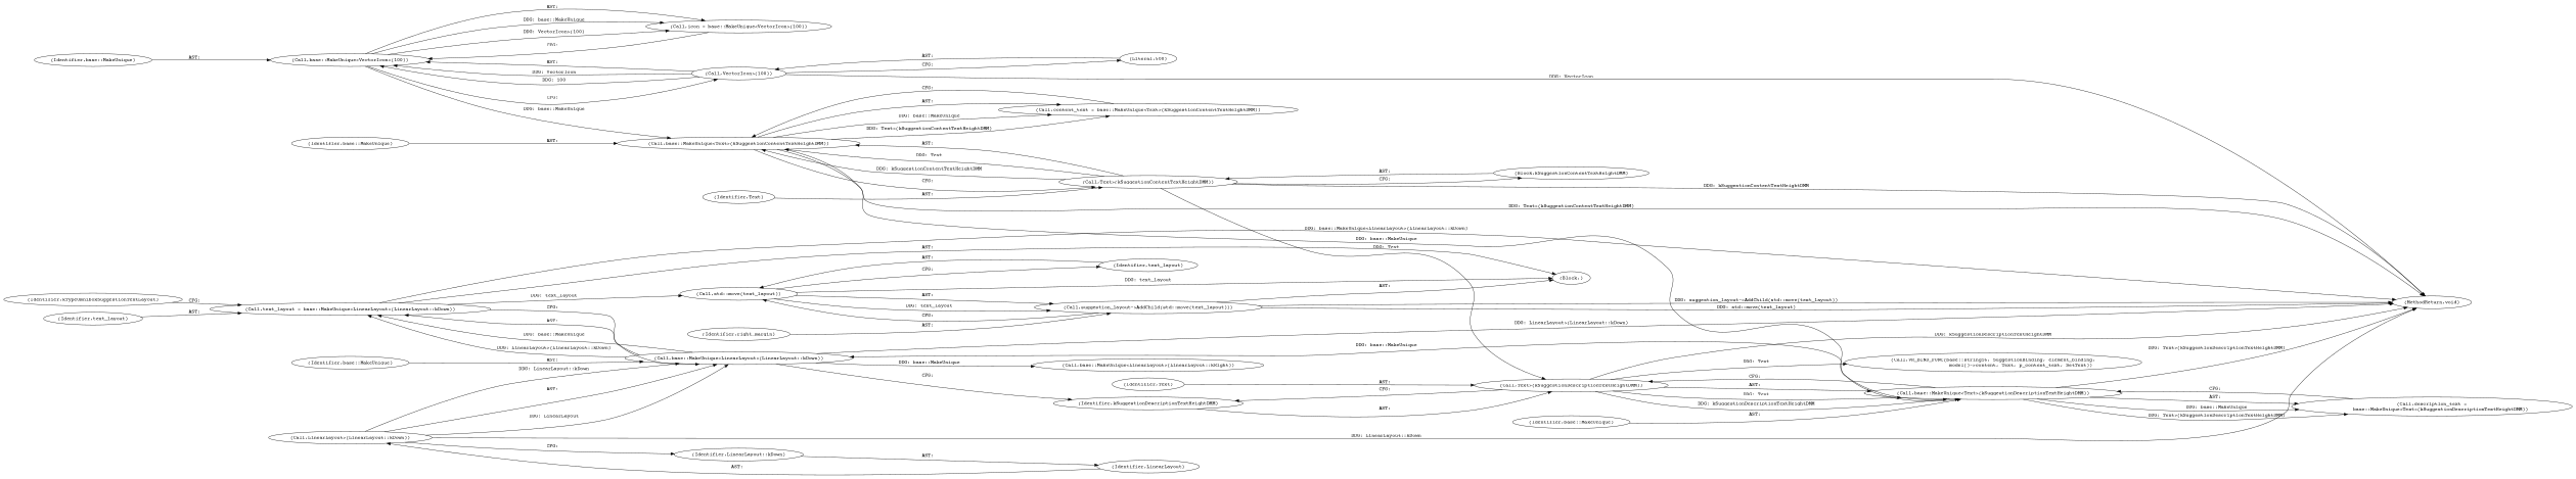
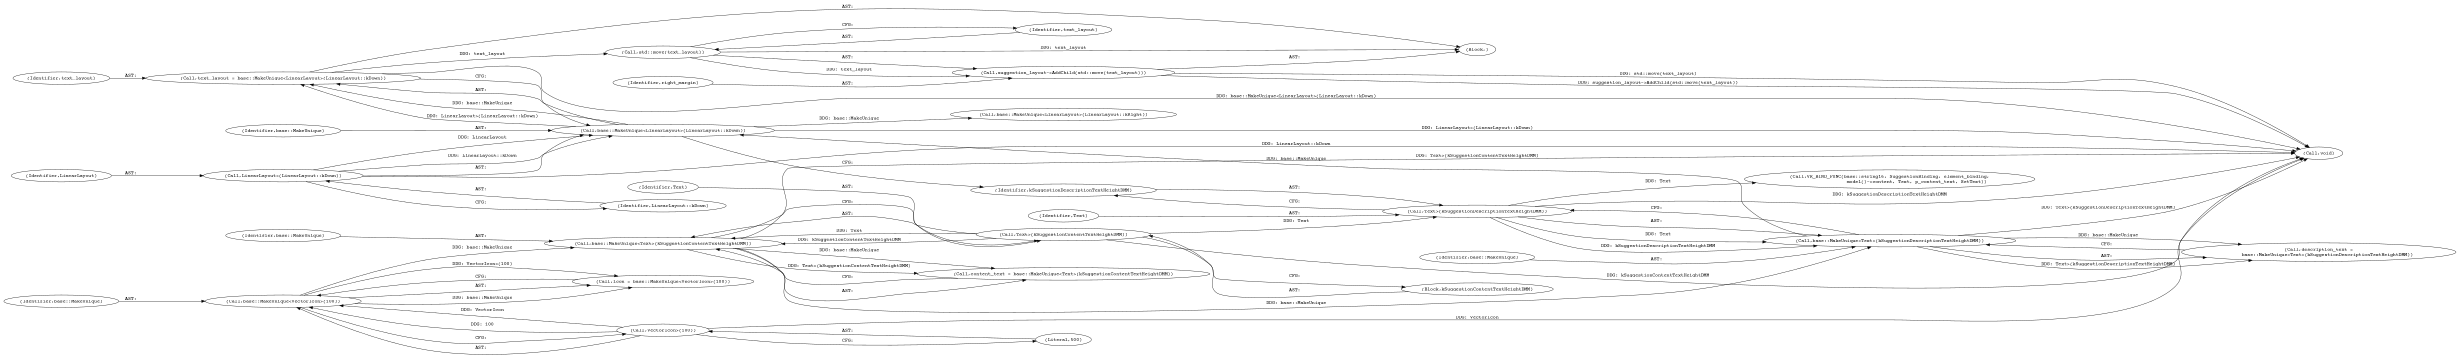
  digraph {
    fontname="Courier Prime"
    rankdir=LR
    node [fontname="Courier Prime"]
    edge [fontname="Courier Prime"]
    n1 [label="(Call,std::move(text_layout))"]
    n2 [label="(Call,suggestion_layout->AddChild(std::move(text_layout)))"]
    n3 [label="(Identifier,text_layout)"]
    n4 [label="(Block,)"]
-   n5 [label="(MethodReturn,void)"]
+   n5 [label="(Call,void)"]
    n6 [label="(Call,text_layout = base::MakeUnique<LinearLayout>(LinearLayout::kDown))"]
    n7 [label="(Call,base::MakeUnique<LinearLayout>(LinearLayout::kDown))"]
    n8 [label="(Call,base::MakeUnique<LinearLayout>(LinearLayout::kRight))"]
    n9 [label="(Identifier,kSuggestionDescriptionTextHeightDMM)"]
    n10 [label="(Call,LinearLayout>(LinearLayout::kDown))"]
    n11 [label="(Identifier,LinearLayout::kDown)"]
    n12 [label="(Call,base::MakeUnique<Text>(kSuggestionDescriptionTextHeightDMM))"]
    n13 [label="(Call,Text>(kSuggestionDescriptionTextHeightDMM))"]
    n14 [label="(Call,description_text =\n      base::MakeUnique<Text>(kSuggestionDescriptionTextHeightDMM))"]
    n15 [label="(Call,VR_BIND_FUNC(base::string16, SuggestionBinding, element_binding,\n                   model()->content, Text, p_content_text, SetText))"]
    n16 [label="(Call,base::MakeUnique<Text>(kSuggestionContentTextHeightDMM))"]
    n17 [label="(Call,Text>(kSuggestionContentTextHeightDMM))"]
    n18 [label="(Call,content_text = base::MakeUnique<Text>(kSuggestionContentTextHeightDMM))"]
    n19 [label="(Block,kSuggestionContentTextHeightDMM)"]
    n20 [label="(Call,base::MakeUnique<VectorIcon>(100))"]
    n21 [label="(Call,VectorIcon>(100))"]
    n22 [label="(Call,icon = base::MakeUnique<VectorIcon>(100))"]
    n23 [label="(Literal,500)"]
    n24 [label="(Identifier,Text)"]
    n25 [label="(Identifier,base::MakeUnique)"]
    n26 [label="(Identifier,base::MakeUnique)"]
    n27 [label="(Identifier,base::MakeUnique)"]
    n28 [label="(Identifier,right_margin)"]
    n29 [label="(Identifier,Text)"]
-   n30 [label="(Identifier,kTypeOmniboxSuggestionTextLayout)"]
    n31 [label="(Identifier,text_layout)"]
    n32 [label="(Identifier,LinearLayout)"]
    n33 [label="(Identifier,base::MakeUnique)"]
    n1 -> n2 [label="AST: "]
    n1 -> n2 [label="DDG: text_layout"]
    n1 -> n3 [label="CFG: "]
    n1 -> n4 [label="DDG: text_layout"]
-   n2 -> n1 [label="CFG: "]
    n2 -> n4 [label="AST: "]
    n2 -> n5 [label="DDG: suggestion_layout->AddChild(std::move(text_layout))"]
    n2 -> n5 [label="DDG: std::move(text_layout)"]
    n3 -> n1 [label="AST: "]
    n6 -> n1 [label="DDG: text_layout"]
    n6 -> n4 [label="AST: "]
    n6 -> n5 [label="DDG: base::MakeUnique<LinearLayout>(LinearLayout::kDown)"]
    n6 -> n7 [label="CFG: "]
    n7 -> n5 [label="DDG: LinearLayout>(LinearLayout::kDown)"]
    n7 -> n6 [label="AST: "]
    n7 -> n6 [label="DDG: base::MakeUnique"]
    n7 -> n6 [label="DDG: LinearLayout>(LinearLayout::kDown)"]
    n7 -> n8 [label="DDG: base::MakeUnique"]
    n7 -> n9 [label="CFG: "]
    n9 -> n13 [label="AST: "]
    n10 -> n5 [label="DDG: LinearLayout::kDown"]
    n10 -> n7 [label="AST: "]
    n10 -> n7 [label="DDG: LinearLayout"]
    n10 -> n7 [label="DDG: LinearLayout::kDown"]
    n10 -> n11 [label="CFG: "]
-   n11 -> n32 [label="AST: "]
+   n11 -> n10 [label="AST: "]
    n12 -> n5 [label="DDG: Text>(kSuggestionDescriptionTextHeightDMM)"]
    n12 -> n7 [label="DDG: base::MakeUnique"]
    n12 -> n13 [label="CFG: "]
    n12 -> n14 [label="AST: "]
    n12 -> n14 [label="DDG: base::MakeUnique"]
    n12 -> n14 [label="DDG: Text>(kSuggestionDescriptionTextHeightDMM)"]
    n13 -> n5 [label="DDG: kSuggestionDescriptionTextHeightDMM"]
    n13 -> n9 [label="CFG: "]
    n13 -> n12 [label="AST: "]
    n13 -> n12 [label="DDG: Text"]
    n13 -> n12 [label="DDG: kSuggestionDescriptionTextHeightDMM"]
    n13 -> n15 [label="DDG: Text"]
    n14 -> n12 [label="CFG: "]
    n16 -> n5 [label="DDG: Text>(kSuggestionContentTextHeightDMM)"]
    n16 -> n12 [label="DDG: base::MakeUnique"]
    n16 -> n17 [label="CFG: "]
    n16 -> n18 [label="AST: "]
    n16 -> n18 [label="DDG: base::MakeUnique"]
    n16 -> n18 [label="DDG: Text>(kSuggestionContentTextHeightDMM)"]
    n17 -> n5 [label="DDG: kSuggestionContentTextHeightDMM"]
    n17 -> n13 [label="DDG: Text"]
    n17 -> n16 [label="AST: "]
    n17 -> n16 [label="DDG: Text"]
    n17 -> n16 [label="DDG: kSuggestionContentTextHeightDMM"]
    n17 -> n19 [label="CFG: "]
    n18 -> n16 [label="CFG: "]
    n19 -> n17 [label="AST: "]
    n20 -> n16 [label="DDG: base::MakeUnique"]
    n20 -> n21 [label="CFG: "]
    n20 -> n22 [label="AST: "]
    n20 -> n22 [label="DDG: base::MakeUnique"]
    n20 -> n22 [label="DDG: VectorIcon>(100)"]
    n21 -> n5 [label="DDG: VectorIcon"]
    n21 -> n20 [label="AST: "]
    n21 -> n20 [label="DDG: VectorIcon"]
    n21 -> n20 [label="DDG: 100"]
    n21 -> n23 [label="CFG: "]
    n22 -> n20 [label="CFG: "]
    n23 -> n21 [label="AST: "]
    n24 -> n13 [label="AST: "]
    n25 -> n20 [label="AST: "]
    n26 -> n12 [label="AST: "]
    n27 -> n7 [label="AST: "]
    n28 -> n2 [label="AST: "]
    n29 -> n17 [label="AST: "]
-   n30 -> n6 [label="CFG: "]
    n31 -> n6 [label="AST: "]
    n32 -> n10 [label="AST: "]
    n33 -> n16 [label="AST: "]
  }
